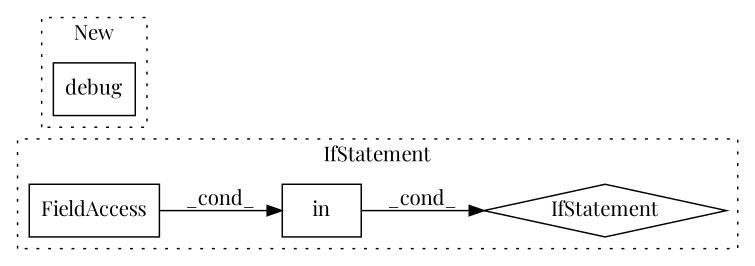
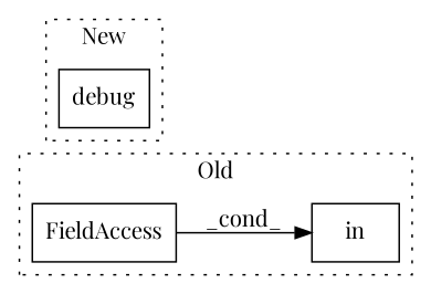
  digraph {
    fontname="Playfair Display"
    rankdir=LR
    node [fontname="Playfair Display" shape=box]
    edge [fontname="Playfair Display"]
    n1 [a=105 l=26 label=in s=6446]
    n2 [a=22 l=20 label=FieldAccess s=6452]
-   n3 [a=25 l="8,2" label=IfStatement s="6438,6472" shape=diamond]
    n4 [a=32 l="6,1" label=debug s="5524,5566"]
    subgraph cluster_1 {
-     label=IfStatement
+     label=Old
      style=dotted
      n1
      n2
-     n3
    }
    subgraph cluster_2 {
      label=New
      style=dotted
      n4
    }
-   n1 -> n3 [label=_cond_]
    n2 -> n1 [label=_cond_]
  }
